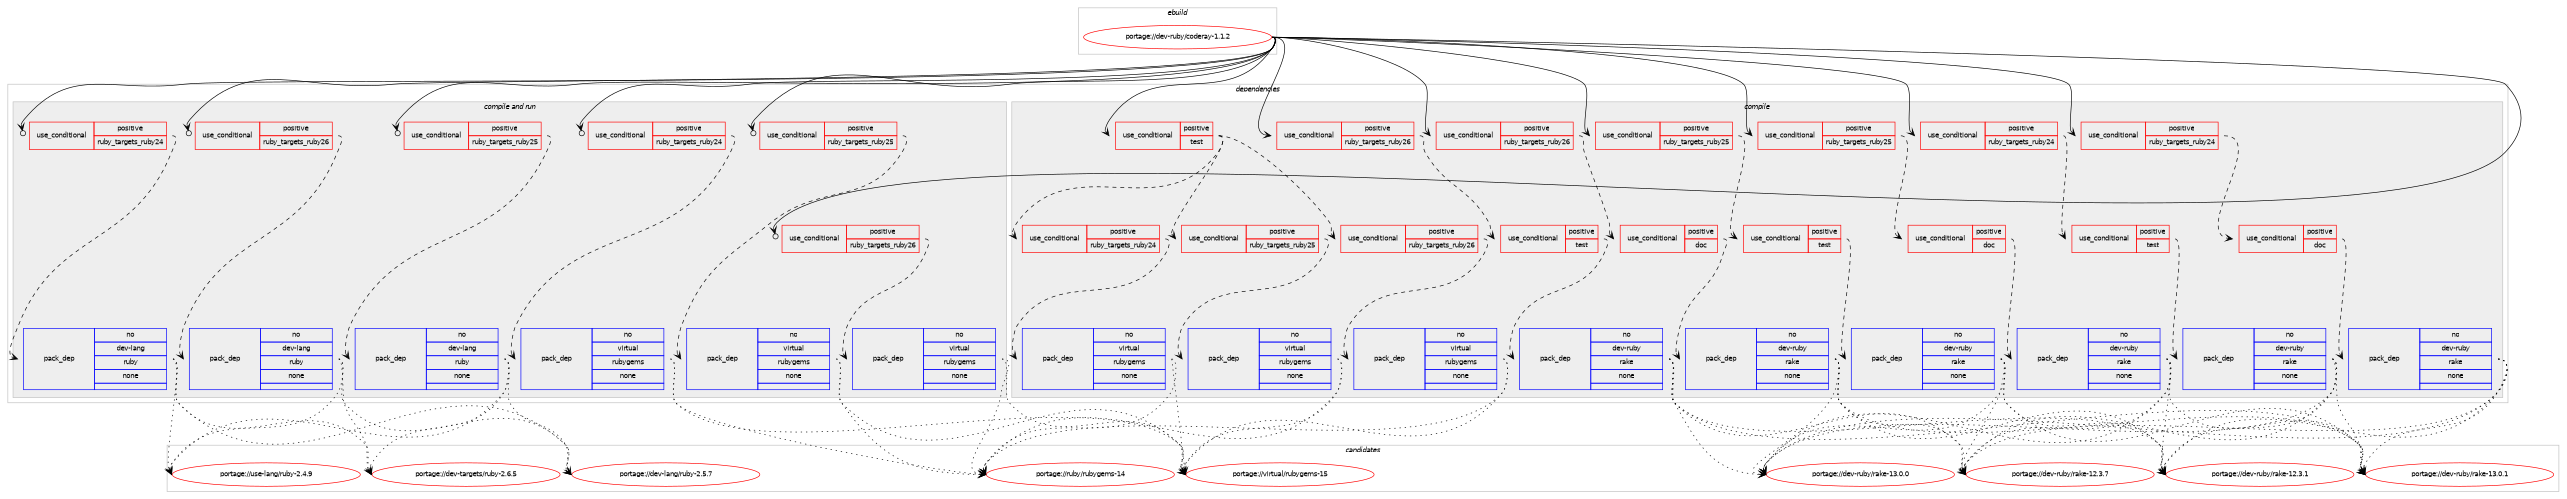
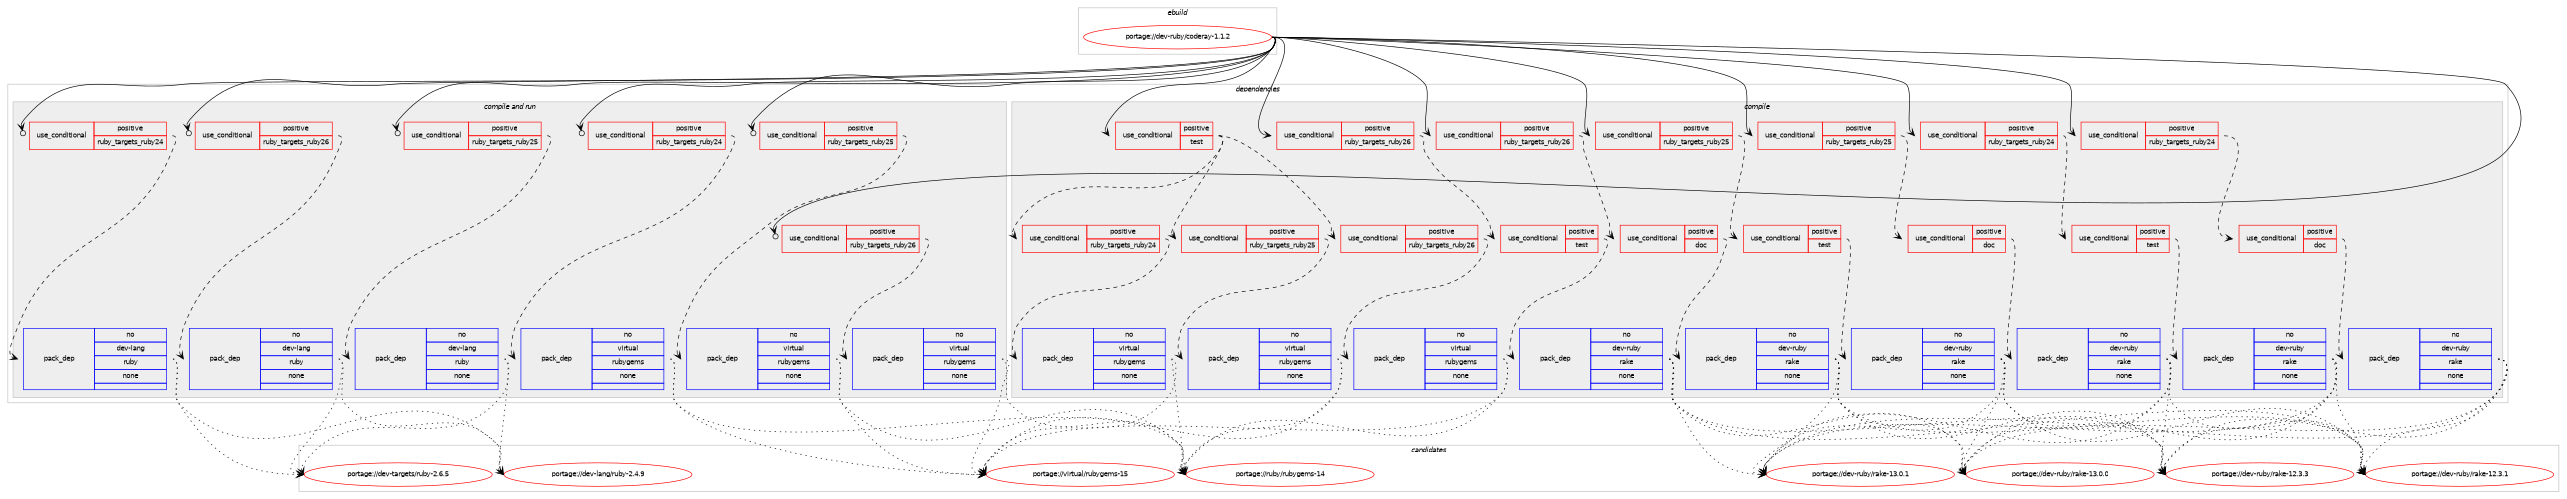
  digraph {
    compound=true
    concentrate=true
    fontname=Helvetica
    fontsize=10
    newrank=true
    rankdir=TB
    ranksep=1.5
    node [color=red fontname=Helvetica fontsize=10 shape=none]
    edge [arrowhead=vee headport=w style=dotted tailport=e weight=100]
    n1 [label="portage://dev-ruby/coderay-1.1.2" width=4 shape=""]
    n2 [color=blue label=<<TABLE BORDER="0" CELLBORDER="1" CELLSPACING="0" CELLPADDING="4" WIDTH="220"><TR><TD ROWSPAN="6" CELLPADDING="30">pack_dep</TD></TR><TR><TD WIDTH="110">no</TD></TR><TR><TD>dev-ruby</TD></TR><TR><TD>rake</TD></TR><TR><TD>none</TD></TR><TR><TD></TD></TR></TABLE>>]
    n3 [label=<<TABLE BORDER="0" CELLBORDER="1" CELLSPACING="0" CELLPADDING="4"><TR><TD ROWSPAN="3" CELLPADDING="10">use_conditional</TD></TR><TR><TD>positive</TD></TR><TR><TD>doc</TD></TR></TABLE>>]
    n4 [label=<<TABLE BORDER="0" CELLBORDER="1" CELLSPACING="0" CELLPADDING="4"><TR><TD ROWSPAN="3" CELLPADDING="10">use_conditional</TD></TR><TR><TD>positive</TD></TR><TR><TD>ruby_targets_ruby24</TD></TR></TABLE>>]
    n5 [color=blue label=<<TABLE BORDER="0" CELLBORDER="1" CELLSPACING="0" CELLPADDING="4" WIDTH="220"><TR><TD ROWSPAN="6" CELLPADDING="30">pack_dep</TD></TR><TR><TD WIDTH="110">no</TD></TR><TR><TD>dev-ruby</TD></TR><TR><TD>rake</TD></TR><TR><TD>none</TD></TR><TR><TD></TD></TR></TABLE>>]
    n6 [label=<<TABLE BORDER="0" CELLBORDER="1" CELLSPACING="0" CELLPADDING="4"><TR><TD ROWSPAN="3" CELLPADDING="10">use_conditional</TD></TR><TR><TD>positive</TD></TR><TR><TD>test</TD></TR></TABLE>>]
    n7 [label=<<TABLE BORDER="0" CELLBORDER="1" CELLSPACING="0" CELLPADDING="4"><TR><TD ROWSPAN="3" CELLPADDING="10">use_conditional</TD></TR><TR><TD>positive</TD></TR><TR><TD>ruby_targets_ruby24</TD></TR></TABLE>>]
    n8 [color=blue label=<<TABLE BORDER="0" CELLBORDER="1" CELLSPACING="0" CELLPADDING="4" WIDTH="220"><TR><TD ROWSPAN="6" CELLPADDING="30">pack_dep</TD></TR><TR><TD WIDTH="110">no</TD></TR><TR><TD>dev-ruby</TD></TR><TR><TD>rake</TD></TR><TR><TD>none</TD></TR><TR><TD></TD></TR></TABLE>>]
    n9 [label=<<TABLE BORDER="0" CELLBORDER="1" CELLSPACING="0" CELLPADDING="4"><TR><TD ROWSPAN="3" CELLPADDING="10">use_conditional</TD></TR><TR><TD>positive</TD></TR><TR><TD>doc</TD></TR></TABLE>>]
    n10 [label=<<TABLE BORDER="0" CELLBORDER="1" CELLSPACING="0" CELLPADDING="4"><TR><TD ROWSPAN="3" CELLPADDING="10">use_conditional</TD></TR><TR><TD>positive</TD></TR><TR><TD>ruby_targets_ruby25</TD></TR></TABLE>>]
    n11 [color=blue label=<<TABLE BORDER="0" CELLBORDER="1" CELLSPACING="0" CELLPADDING="4" WIDTH="220"><TR><TD ROWSPAN="6" CELLPADDING="30">pack_dep</TD></TR><TR><TD WIDTH="110">no</TD></TR><TR><TD>dev-ruby</TD></TR><TR><TD>rake</TD></TR><TR><TD>none</TD></TR><TR><TD></TD></TR></TABLE>>]
    n12 [label=<<TABLE BORDER="0" CELLBORDER="1" CELLSPACING="0" CELLPADDING="4"><TR><TD ROWSPAN="3" CELLPADDING="10">use_conditional</TD></TR><TR><TD>positive</TD></TR><TR><TD>test</TD></TR></TABLE>>]
    n13 [label=<<TABLE BORDER="0" CELLBORDER="1" CELLSPACING="0" CELLPADDING="4"><TR><TD ROWSPAN="3" CELLPADDING="10">use_conditional</TD></TR><TR><TD>positive</TD></TR><TR><TD>ruby_targets_ruby25</TD></TR></TABLE>>]
    n14 [color=blue label=<<TABLE BORDER="0" CELLBORDER="1" CELLSPACING="0" CELLPADDING="4" WIDTH="220"><TR><TD ROWSPAN="6" CELLPADDING="30">pack_dep</TD></TR><TR><TD WIDTH="110">no</TD></TR><TR><TD>dev-ruby</TD></TR><TR><TD>rake</TD></TR><TR><TD>none</TD></TR><TR><TD></TD></TR></TABLE>>]
    n15 [label=<<TABLE BORDER="0" CELLBORDER="1" CELLSPACING="0" CELLPADDING="4"><TR><TD ROWSPAN="3" CELLPADDING="10">use_conditional</TD></TR><TR><TD>positive</TD></TR><TR><TD>doc</TD></TR></TABLE>>]
    n16 [label=<<TABLE BORDER="0" CELLBORDER="1" CELLSPACING="0" CELLPADDING="4"><TR><TD ROWSPAN="3" CELLPADDING="10">use_conditional</TD></TR><TR><TD>positive</TD></TR><TR><TD>ruby_targets_ruby26</TD></TR></TABLE>>]
    n17 [color=blue label=<<TABLE BORDER="0" CELLBORDER="1" CELLSPACING="0" CELLPADDING="4" WIDTH="220"><TR><TD ROWSPAN="6" CELLPADDING="30">pack_dep</TD></TR><TR><TD WIDTH="110">no</TD></TR><TR><TD>dev-ruby</TD></TR><TR><TD>rake</TD></TR><TR><TD>none</TD></TR><TR><TD></TD></TR></TABLE>>]
    n18 [label=<<TABLE BORDER="0" CELLBORDER="1" CELLSPACING="0" CELLPADDING="4"><TR><TD ROWSPAN="3" CELLPADDING="10">use_conditional</TD></TR><TR><TD>positive</TD></TR><TR><TD>test</TD></TR></TABLE>>]
    n19 [label=<<TABLE BORDER="0" CELLBORDER="1" CELLSPACING="0" CELLPADDING="4"><TR><TD ROWSPAN="3" CELLPADDING="10">use_conditional</TD></TR><TR><TD>positive</TD></TR><TR><TD>ruby_targets_ruby26</TD></TR></TABLE>>]
    n20 [color=blue label=<<TABLE BORDER="0" CELLBORDER="1" CELLSPACING="0" CELLPADDING="4" WIDTH="220"><TR><TD ROWSPAN="6" CELLPADDING="30">pack_dep</TD></TR><TR><TD WIDTH="110">no</TD></TR><TR><TD>virtual</TD></TR><TR><TD>rubygems</TD></TR><TR><TD>none</TD></TR><TR><TD></TD></TR></TABLE>>]
    n21 [label=<<TABLE BORDER="0" CELLBORDER="1" CELLSPACING="0" CELLPADDING="4"><TR><TD ROWSPAN="3" CELLPADDING="10">use_conditional</TD></TR><TR><TD>positive</TD></TR><TR><TD>ruby_targets_ruby24</TD></TR></TABLE>>]
    n22 [color=blue label=<<TABLE BORDER="0" CELLBORDER="1" CELLSPACING="0" CELLPADDING="4" WIDTH="220"><TR><TD ROWSPAN="6" CELLPADDING="30">pack_dep</TD></TR><TR><TD WIDTH="110">no</TD></TR><TR><TD>virtual</TD></TR><TR><TD>rubygems</TD></TR><TR><TD>none</TD></TR><TR><TD></TD></TR></TABLE>>]
    n23 [label=<<TABLE BORDER="0" CELLBORDER="1" CELLSPACING="0" CELLPADDING="4"><TR><TD ROWSPAN="3" CELLPADDING="10">use_conditional</TD></TR><TR><TD>positive</TD></TR><TR><TD>ruby_targets_ruby25</TD></TR></TABLE>>]
    n24 [color=blue label=<<TABLE BORDER="0" CELLBORDER="1" CELLSPACING="0" CELLPADDING="4" WIDTH="220"><TR><TD ROWSPAN="6" CELLPADDING="30">pack_dep</TD></TR><TR><TD WIDTH="110">no</TD></TR><TR><TD>virtual</TD></TR><TR><TD>rubygems</TD></TR><TR><TD>none</TD></TR><TR><TD></TD></TR></TABLE>>]
    n25 [label=<<TABLE BORDER="0" CELLBORDER="1" CELLSPACING="0" CELLPADDING="4"><TR><TD ROWSPAN="3" CELLPADDING="10">use_conditional</TD></TR><TR><TD>positive</TD></TR><TR><TD>ruby_targets_ruby26</TD></TR></TABLE>>]
    n26 [label=<<TABLE BORDER="0" CELLBORDER="1" CELLSPACING="0" CELLPADDING="4"><TR><TD ROWSPAN="3" CELLPADDING="10">use_conditional</TD></TR><TR><TD>positive</TD></TR><TR><TD>test</TD></TR></TABLE>>]
    n27 [color=blue label=<<TABLE BORDER="0" CELLBORDER="1" CELLSPACING="0" CELLPADDING="4" WIDTH="220"><TR><TD ROWSPAN="6" CELLPADDING="30">pack_dep</TD></TR><TR><TD WIDTH="110">no</TD></TR><TR><TD>dev-lang</TD></TR><TR><TD>ruby</TD></TR><TR><TD>none</TD></TR><TR><TD></TD></TR></TABLE>>]
    n28 [label=<<TABLE BORDER="0" CELLBORDER="1" CELLSPACING="0" CELLPADDING="4"><TR><TD ROWSPAN="3" CELLPADDING="10">use_conditional</TD></TR><TR><TD>positive</TD></TR><TR><TD>ruby_targets_ruby24</TD></TR></TABLE>>]
    n29 [color=blue label=<<TABLE BORDER="0" CELLBORDER="1" CELLSPACING="0" CELLPADDING="4" WIDTH="220"><TR><TD ROWSPAN="6" CELLPADDING="30">pack_dep</TD></TR><TR><TD WIDTH="110">no</TD></TR><TR><TD>virtual</TD></TR><TR><TD>rubygems</TD></TR><TR><TD>none</TD></TR><TR><TD></TD></TR></TABLE>>]
    n30 [label=<<TABLE BORDER="0" CELLBORDER="1" CELLSPACING="0" CELLPADDING="4"><TR><TD ROWSPAN="3" CELLPADDING="10">use_conditional</TD></TR><TR><TD>positive</TD></TR><TR><TD>ruby_targets_ruby24</TD></TR></TABLE>>]
    n31 [color=blue label=<<TABLE BORDER="0" CELLBORDER="1" CELLSPACING="0" CELLPADDING="4" WIDTH="220"><TR><TD ROWSPAN="6" CELLPADDING="30">pack_dep</TD></TR><TR><TD WIDTH="110">no</TD></TR><TR><TD>dev-lang</TD></TR><TR><TD>ruby</TD></TR><TR><TD>none</TD></TR><TR><TD></TD></TR></TABLE>>]
    n32 [label=<<TABLE BORDER="0" CELLBORDER="1" CELLSPACING="0" CELLPADDING="4"><TR><TD ROWSPAN="3" CELLPADDING="10">use_conditional</TD></TR><TR><TD>positive</TD></TR><TR><TD>ruby_targets_ruby25</TD></TR></TABLE>>]
    n33 [color=blue label=<<TABLE BORDER="0" CELLBORDER="1" CELLSPACING="0" CELLPADDING="4" WIDTH="220"><TR><TD ROWSPAN="6" CELLPADDING="30">pack_dep</TD></TR><TR><TD WIDTH="110">no</TD></TR><TR><TD>virtual</TD></TR><TR><TD>rubygems</TD></TR><TR><TD>none</TD></TR><TR><TD></TD></TR></TABLE>>]
    n34 [label=<<TABLE BORDER="0" CELLBORDER="1" CELLSPACING="0" CELLPADDING="4"><TR><TD ROWSPAN="3" CELLPADDING="10">use_conditional</TD></TR><TR><TD>positive</TD></TR><TR><TD>ruby_targets_ruby25</TD></TR></TABLE>>]
    n35 [color=blue label=<<TABLE BORDER="0" CELLBORDER="1" CELLSPACING="0" CELLPADDING="4" WIDTH="220"><TR><TD ROWSPAN="6" CELLPADDING="30">pack_dep</TD></TR><TR><TD WIDTH="110">no</TD></TR><TR><TD>dev-lang</TD></TR><TR><TD>ruby</TD></TR><TR><TD>none</TD></TR><TR><TD></TD></TR></TABLE>>]
    n36 [label=<<TABLE BORDER="0" CELLBORDER="1" CELLSPACING="0" CELLPADDING="4"><TR><TD ROWSPAN="3" CELLPADDING="10">use_conditional</TD></TR><TR><TD>positive</TD></TR><TR><TD>ruby_targets_ruby26</TD></TR></TABLE>>]
    n37 [color=blue label=<<TABLE BORDER="0" CELLBORDER="1" CELLSPACING="0" CELLPADDING="4" WIDTH="220"><TR><TD ROWSPAN="6" CELLPADDING="30">pack_dep</TD></TR><TR><TD WIDTH="110">no</TD></TR><TR><TD>virtual</TD></TR><TR><TD>rubygems</TD></TR><TR><TD>none</TD></TR><TR><TD></TD></TR></TABLE>>]
    n38 [label=<<TABLE BORDER="0" CELLBORDER="1" CELLSPACING="0" CELLPADDING="4"><TR><TD ROWSPAN="3" CELLPADDING="10">use_conditional</TD></TR><TR><TD>positive</TD></TR><TR><TD>ruby_targets_ruby26</TD></TR></TABLE>>]
    n39 [label="portage://dev-ruby/rake-12.3.1" width=4 shape=""]
-   n40 [label="portage://dev-ruby/rake-12.3.7" width=4 shape=""]
+   n40 [label="portage://dev-ruby/rake-12.3.3" width=4 shape=""]
    n41 [label="portage://dev-ruby/rake-13.0.0" width=4 shape=""]
    n42 [label="portage://dev-ruby/rake-13.0.1" width=4 shape=""]
    n43 [label="portage://ruby/rubygems-14" width=4 shape=""]
    n44 [label="portage://virtual/rubygems-15" width=4 shape=""]
-   n45 [label="portage://use-lang/ruby-2.4.9" width=4 shape=""]
-   n46 [label="portage://dev-lang/ruby-2.5.7" width=4 shape=""]
+   n45 [label="portage://dev-lang/ruby-2.4.9" width=4 shape=""]
    n47 [label="portage://dev-targets/ruby-2.6.5" width=4 shape=""]
    subgraph cluster_1 {
      color=gray
      label=<<i>ebuild</i>>
      rank=same
      n1
    }
    subgraph cluster_2 {
      color=gray
      label=<<i>dependencies</i>>
      subgraph cluster_3 {
        color=gray
        fillcolor="#eeeeee"
        label=<<i>compile</i>>
        style=filled
        subgraph sub_4 {
          color=gray
          fillcolor="#eeeeee"
          label=<<i>compile</i>>
          style=filled
          n4
          subgraph sub_5 {
            color=gray
            fillcolor="#eeeeee"
            label=<<i>compile</i>>
            style=filled
            n3
            subgraph sub_6 {
              color=gray
              fillcolor="#eeeeee"
              label=<<i>compile</i>>
              style=filled
              n2
            }
          }
        }
        subgraph sub_7 {
          color=gray
          fillcolor="#eeeeee"
          label=<<i>compile</i>>
          style=filled
          n7
          subgraph sub_8 {
            color=gray
            fillcolor="#eeeeee"
            label=<<i>compile</i>>
            style=filled
            n6
            subgraph sub_9 {
              color=gray
              fillcolor="#eeeeee"
              label=<<i>compile</i>>
              style=filled
              n5
            }
          }
        }
        subgraph sub_10 {
          color=gray
          fillcolor="#eeeeee"
          label=<<i>compile</i>>
          style=filled
          n10
          subgraph sub_11 {
            color=gray
            fillcolor="#eeeeee"
            label=<<i>compile</i>>
            style=filled
            n9
            subgraph sub_12 {
              color=gray
              fillcolor="#eeeeee"
              label=<<i>compile</i>>
              style=filled
              n8
            }
          }
        }
        subgraph sub_13 {
          color=gray
          fillcolor="#eeeeee"
          label=<<i>compile</i>>
          style=filled
          n13
          subgraph sub_14 {
            color=gray
            fillcolor="#eeeeee"
            label=<<i>compile</i>>
            style=filled
            n12
            subgraph sub_15 {
              color=gray
              fillcolor="#eeeeee"
              label=<<i>compile</i>>
              style=filled
              n11
            }
          }
        }
        subgraph sub_16 {
          color=gray
          fillcolor="#eeeeee"
          label=<<i>compile</i>>
          style=filled
          n16
          subgraph sub_17 {
            color=gray
            fillcolor="#eeeeee"
            label=<<i>compile</i>>
            style=filled
            n15
            subgraph sub_18 {
              color=gray
              fillcolor="#eeeeee"
              label=<<i>compile</i>>
              style=filled
              n14
            }
          }
        }
        subgraph sub_19 {
          color=gray
          fillcolor="#eeeeee"
          label=<<i>compile</i>>
          style=filled
          n19
          subgraph sub_20 {
            color=gray
            fillcolor="#eeeeee"
            label=<<i>compile</i>>
            style=filled
            n18
            subgraph sub_21 {
              color=gray
              fillcolor="#eeeeee"
              label=<<i>compile</i>>
              style=filled
              n17
            }
          }
        }
        subgraph sub_22 {
          color=gray
          fillcolor="#eeeeee"
          label=<<i>compile</i>>
          style=filled
          n26
          subgraph sub_23 {
            color=gray
            fillcolor="#eeeeee"
            label=<<i>compile</i>>
            style=filled
            n21
            subgraph sub_24 {
              color=gray
              fillcolor="#eeeeee"
              label=<<i>compile</i>>
              style=filled
              n20
            }
          }
          subgraph sub_25 {
            color=gray
            fillcolor="#eeeeee"
            label=<<i>compile</i>>
            style=filled
            n23
            subgraph sub_26 {
              color=gray
              fillcolor="#eeeeee"
              label=<<i>compile</i>>
              style=filled
              n22
            }
          }
          subgraph sub_27 {
            color=gray
            fillcolor="#eeeeee"
            label=<<i>compile</i>>
            style=filled
            n25
            subgraph sub_28 {
              color=gray
              fillcolor="#eeeeee"
              label=<<i>compile</i>>
              style=filled
              n24
            }
          }
        }
      }
      subgraph cluster_29 {
        color=gray
        fillcolor="#eeeeee"
        label=<<i>compile and run</i>>
        style=filled
        subgraph sub_30 {
          color=gray
          fillcolor="#eeeeee"
          label=<<i>compile and run</i>>
          style=filled
          n28
          subgraph sub_31 {
            color=gray
            fillcolor="#eeeeee"
            label=<<i>compile and run</i>>
            style=filled
            n27
          }
        }
        subgraph sub_32 {
          color=gray
          fillcolor="#eeeeee"
          label=<<i>compile and run</i>>
          style=filled
          n30
          subgraph sub_33 {
            color=gray
            fillcolor="#eeeeee"
            label=<<i>compile and run</i>>
            style=filled
            n29
          }
        }
        subgraph sub_34 {
          color=gray
          fillcolor="#eeeeee"
          label=<<i>compile and run</i>>
          style=filled
          n32
          subgraph sub_35 {
            color=gray
            fillcolor="#eeeeee"
            label=<<i>compile and run</i>>
            style=filled
            n31
          }
        }
        subgraph sub_36 {
          color=gray
          fillcolor="#eeeeee"
          label=<<i>compile and run</i>>
          style=filled
          n34
          subgraph sub_37 {
            color=gray
            fillcolor="#eeeeee"
            label=<<i>compile and run</i>>
            style=filled
            n33
          }
        }
        subgraph sub_38 {
          color=gray
          fillcolor="#eeeeee"
          label=<<i>compile and run</i>>
          style=filled
          n36
          subgraph sub_39 {
            color=gray
            fillcolor="#eeeeee"
            label=<<i>compile and run</i>>
            style=filled
            n35
          }
        }
        subgraph sub_40 {
          color=gray
          fillcolor="#eeeeee"
          label=<<i>compile and run</i>>
          style=filled
          n38
          subgraph sub_41 {
            color=gray
            fillcolor="#eeeeee"
            label=<<i>compile and run</i>>
            style=filled
            n37
          }
        }
      }
      subgraph cluster_42 {
        color=gray
        fillcolor="#eeeeee"
        label=<<i>run</i>>
        style=filled
      }
    }
    subgraph cluster_43 {
      color=gray
      label=<<i>candidates</i>>
      rank=same
      subgraph sub_44 {
        color=black
        label=<<i>candidates</i>>
        nodesep=1
        rank=same
        n39
        n40
        n41
        n42
      }
      subgraph sub_45 {
        color=black
        label=<<i>candidates</i>>
        nodesep=1
        rank=same
        n39
        n40
        n41
        n42
      }
      subgraph sub_46 {
        color=black
        label=<<i>candidates</i>>
        nodesep=1
        rank=same
        n39
        n40
        n41
        n42
      }
      subgraph sub_47 {
        color=black
        label=<<i>candidates</i>>
        nodesep=1
        rank=same
        n43
        n44
      }
      subgraph sub_48 {
        color=black
        label=<<i>candidates</i>>
        nodesep=1
        rank=same
        n39
        n40
        n41
        n42
      }
      subgraph sub_49 {
        color=black
        label=<<i>candidates</i>>
        nodesep=1
        rank=same
        n39
        n40
        n41
        n42
      }
      subgraph sub_50 {
        color=black
        label=<<i>candidates</i>>
        nodesep=1
        rank=same
        n39
        n40
        n41
        n42
      }
      subgraph sub_51 {
        color=black
        label=<<i>candidates</i>>
        nodesep=1
        rank=same
        n43
        n44
      }
      subgraph sub_52 {
        color=black
        label=<<i>candidates</i>>
        nodesep=1
        rank=same
        n43
        n44
      }
      subgraph sub_53 {
        color=black
        label=<<i>candidates</i>>
        nodesep=1
        rank=same
        n43
        n44
      }
      subgraph sub_54 {
        color=black
        label=<<i>candidates</i>>
        nodesep=1
        rank=same
        n45
-       n46
        n47
      }
      subgraph sub_55 {
        color=black
        label=<<i>candidates</i>>
        nodesep=1
        rank=same
        n43
        n44
      }
      subgraph sub_56 {
        color=black
        label=<<i>candidates</i>>
        nodesep=1
        rank=same
        n45
-       n46
        n47
      }
      subgraph sub_57 {
        color=black
        label=<<i>candidates</i>>
        nodesep=1
        rank=same
        n43
        n44
      }
      subgraph sub_58 {
        color=black
        label=<<i>candidates</i>>
        nodesep=1
        rank=same
        n45
-       n46
        n47
      }
    }
    n1 -> n4 [style=solid weight=20]
    n1 -> n7 [style=solid weight=20]
    n1 -> n10 [style=solid weight=20]
    n1 -> n13 [style=solid weight=20]
    n1 -> n16 [style=solid weight=20]
    n1 -> n19 [style=solid weight=20]
    n1 -> n26 [style=solid weight=20]
    n1 -> n28 [arrowhead=odotvee style=solid weight=20]
    n1 -> n30 [arrowhead=odotvee style=solid weight=20]
    n1 -> n32 [arrowhead=odotvee style=solid weight=20]
    n1 -> n34 [arrowhead=odotvee style=solid weight=20]
    n1 -> n36 [arrowhead=odotvee style=solid weight=20]
    n1 -> n38 [arrowhead=odotvee style=solid weight=20]
    n2 -> n39
    n2 -> n40
    n2 -> n41
    n2 -> n42
    n3 -> n2 [style=dashed weight=20]
    n4 -> n3 [style=dashed weight=20]
    n5 -> n39
    n5 -> n40
    n5 -> n41
    n5 -> n42
    n6 -> n5 [style=dashed weight=20]
    n7 -> n6 [style=dashed weight=20]
    n8 -> n39
    n8 -> n40
    n8 -> n41
    n8 -> n42
    n9 -> n8 [style=dashed weight=20]
    n10 -> n9 [style=dashed weight=20]
    n11 -> n39
    n11 -> n40
    n11 -> n41
    n11 -> n42
    n12 -> n11 [style=dashed weight=20]
    n13 -> n12 [style=dashed weight=20]
    n14 -> n39
    n14 -> n40
    n14 -> n41
    n14 -> n42
    n15 -> n14 [style=dashed weight=20]
    n16 -> n15 [style=dashed weight=20]
    n17 -> n39
    n17 -> n40
    n17 -> n41
    n17 -> n42
    n18 -> n17 [style=dashed weight=20]
    n19 -> n18 [style=dashed weight=20]
    n20 -> n43
    n20 -> n44
    n21 -> n20 [style=dashed weight=20]
    n22 -> n43
    n22 -> n44
    n23 -> n22 [style=dashed weight=20]
    n24 -> n43
    n24 -> n44
    n25 -> n24 [style=dashed weight=20]
    n26 -> n21 [style=dashed weight=20]
    n26 -> n23 [style=dashed weight=20]
    n26 -> n25 [style=dashed weight=20]
    n27 -> n45
-   n27 -> n46
    n27 -> n47
    n28 -> n27 [style=dashed weight=20]
    n29 -> n43
    n29 -> n44
    n30 -> n29 [style=dashed weight=20]
    n31 -> n45
-   n31 -> n46
    n31 -> n47
    n32 -> n31 [style=dashed weight=20]
    n33 -> n43
    n33 -> n44
    n34 -> n33 [style=dashed weight=20]
    n35 -> n45
-   n35 -> n46
    n35 -> n47
    n36 -> n35 [style=dashed weight=20]
    n37 -> n43
    n37 -> n44
    n38 -> n37 [style=dashed weight=20]
  }
